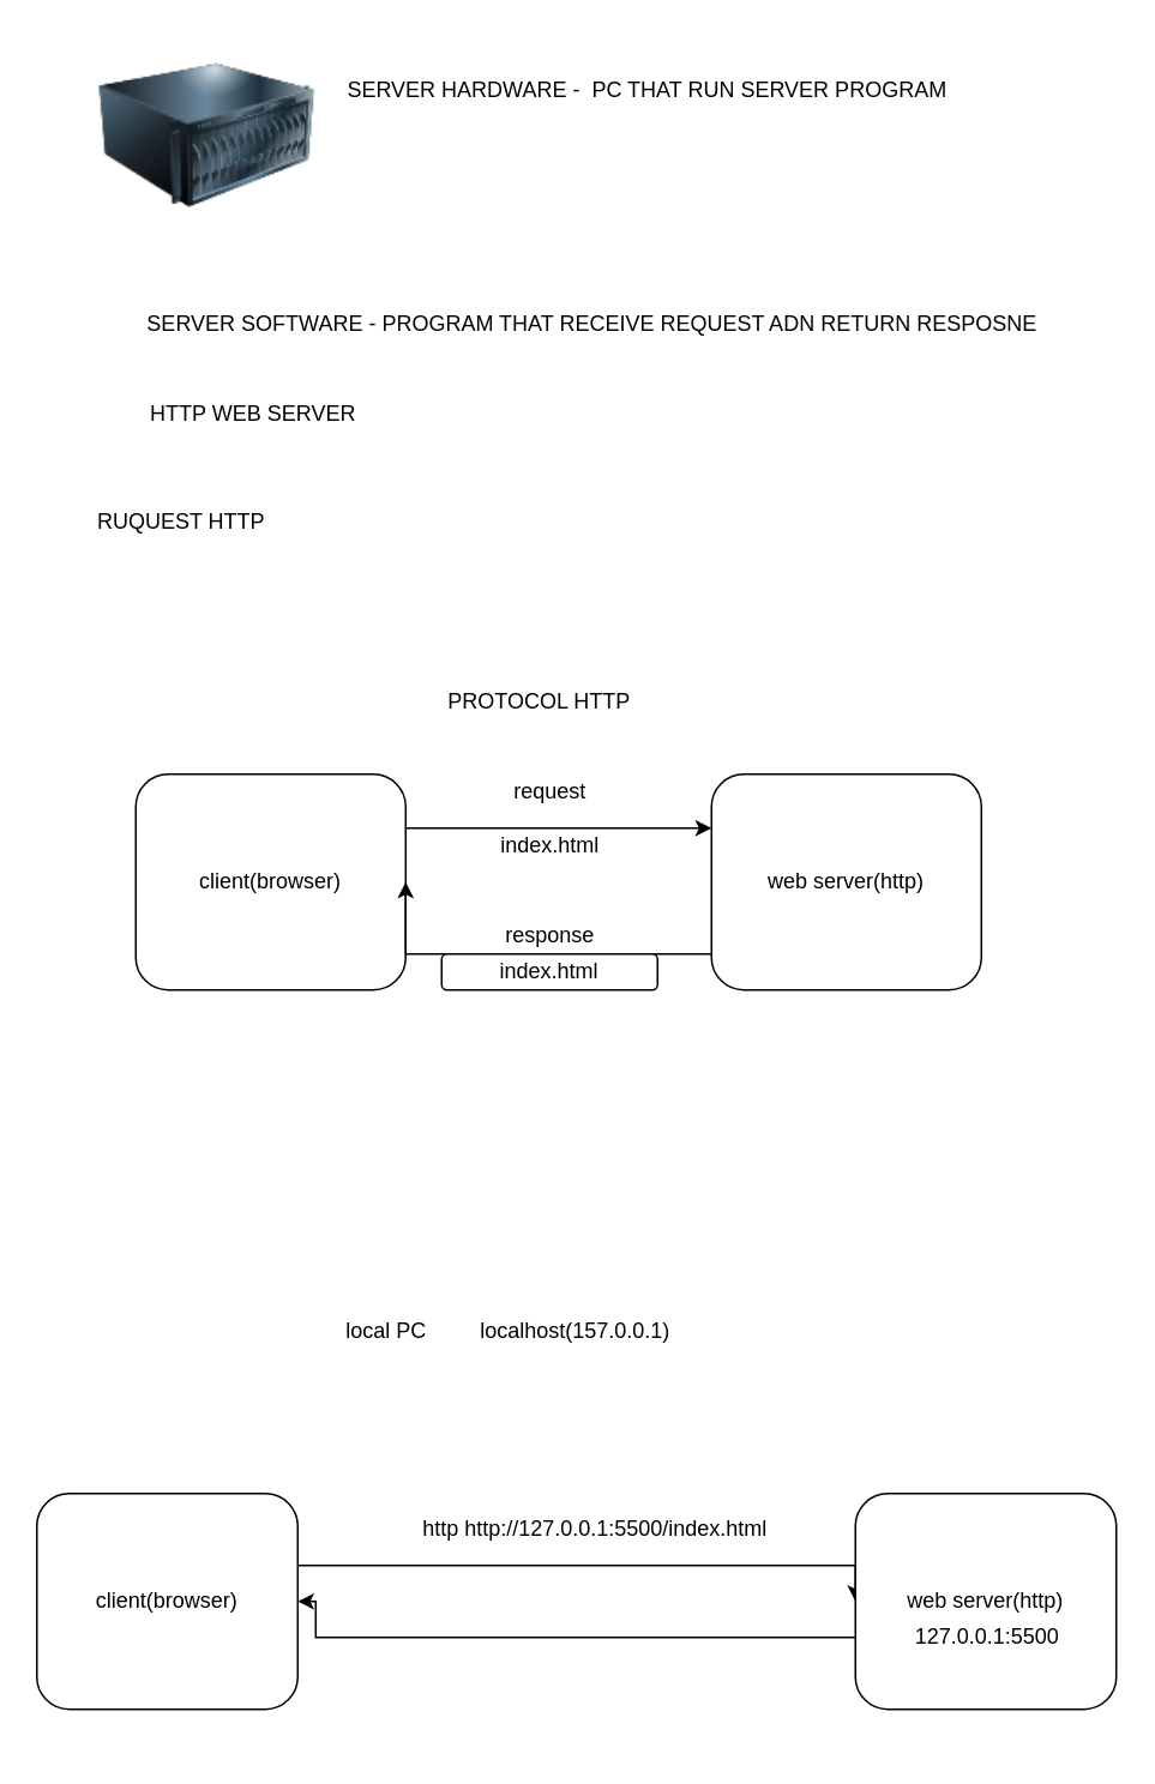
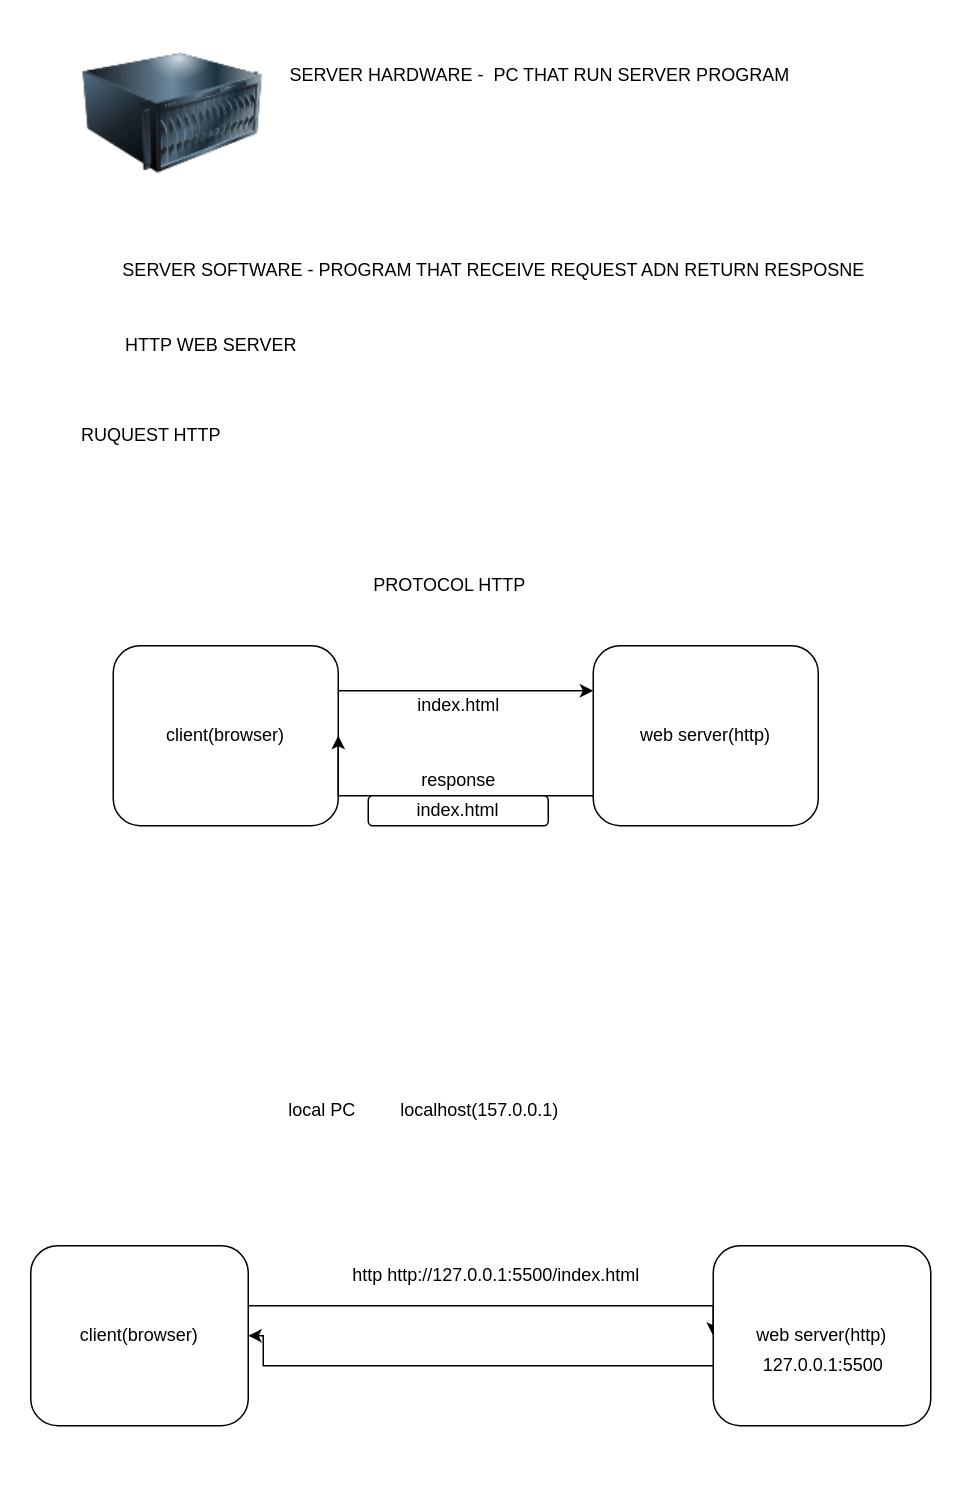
  <mxCell id="0" />
  <mxCell id="1" parent="0" />
  <mxCell id="2" style="edgeStyle=orthogonalEdgeStyle;rounded=0;orthogonalLoop=1;jettySize=auto;html=1;" edge="1" parent="1" source="3" target="5"><mxGeometry relative="1" as="geometry"><Array as="points"><mxPoint x="315" y="460" /><mxPoint x="315" y="460" /></Array></mxGeometry></mxCell>
  <mxCell id="3" value="client(browser)" style="rounded=1;whiteSpace=wrap;html=1;" vertex="1" parent="1"><mxGeometry x="75" y="430" width="150" height="120" as="geometry" /></mxCell>
  <mxCell id="4" style="edgeStyle=orthogonalEdgeStyle;rounded=0;orthogonalLoop=1;jettySize=auto;html=1;entryX=1;entryY=0.5;entryDx=0;entryDy=0;" edge="1" parent="1" source="5" target="3"><mxGeometry relative="1" as="geometry"><Array as="points"><mxPoint x="225" y="530" /></Array></mxGeometry></mxCell>
  <mxCell id="5" value="web server(http)" style="rounded=1;whiteSpace=wrap;html=1;" vertex="1" parent="1"><mxGeometry x="395" y="430" width="150" height="120" as="geometry" /></mxCell>
- <mxCell id="6" value="request" style="text;html=1;align=center;verticalAlign=middle;resizable=0;points=[];autosize=1;" vertex="1" parent="1"><mxGeometry x="275" y="430" width="60" height="20" as="geometry" /></mxCell>
  <mxCell id="7" value="response" style="text;html=1;align=center;verticalAlign=middle;resizable=0;points=[];autosize=1;" vertex="1" parent="1"><mxGeometry x="275" y="510" width="60" height="20" as="geometry" /></mxCell>
  <mxCell id="8" value="index.html" style="text;html=1;align=center;verticalAlign=middle;resizable=0;points=[];autosize=1;" vertex="1" parent="1"><mxGeometry x="270" y="460" width="70" height="20" as="geometry" /></mxCell>
  <mxCell id="9" value="index.html&lt;br&gt;" style="rounded=1;whiteSpace=wrap;html=1;" vertex="1" parent="1"><mxGeometry x="245" y="530" width="120" height="20" as="geometry" /></mxCell>
  <mxCell id="10" value="PROTOCOL HTTP" style="text;html=1;align=center;verticalAlign=middle;resizable=0;points=[];autosize=1;" vertex="1" parent="1"><mxGeometry x="239" y="380" width="120" height="20" as="geometry" /></mxCell>
  <mxCell id="11" style="edgeStyle=orthogonalEdgeStyle;rounded=0;orthogonalLoop=1;jettySize=auto;html=1;entryX=0;entryY=0.5;entryDx=0;entryDy=0;" edge="1" parent="1" source="12" target="19"><mxGeometry relative="1" as="geometry"><Array as="points"><mxPoint x="475" y="870" /></Array></mxGeometry></mxCell>
  <mxCell id="12" value="client(browser)" style="rounded=1;whiteSpace=wrap;html=1;" vertex="1" parent="1"><mxGeometry x="20" y="830" width="145" height="120" as="geometry" /></mxCell>
  <mxCell id="13" value="SERVER HARDWARE -&amp;nbsp; PC THAT RUN SERVER PROGRAM" style="text;html=1;align=center;verticalAlign=middle;resizable=0;points=[];autosize=1;" vertex="1" parent="1"><mxGeometry x="184" y="40" width="350" height="20" as="geometry" /></mxCell>
  <mxCell id="14" value="" style="image;html=1;image=img/lib/clip_art/computers/Server_128x128.png" vertex="1" parent="1"><mxGeometry x="55" y="20" width="120" height="110" as="geometry" /></mxCell>
  <mxCell id="15" value="SERVER SOFTWARE - PROGRAM THAT RECEIVE REQUEST ADN RETURN RESPOSNE&amp;nbsp;" style="text;html=1;align=center;verticalAlign=middle;resizable=0;points=[];autosize=1;" vertex="1" parent="1"><mxGeometry x="75" y="170" width="510" height="20" as="geometry" /></mxCell>
  <mxCell id="16" value="HTTP WEB SERVER" style="text;html=1;align=center;verticalAlign=middle;resizable=0;points=[];autosize=1;" vertex="1" parent="1"><mxGeometry x="75" y="220" width="130" height="20" as="geometry" /></mxCell>
  <mxCell id="17" value="RUQUEST HTTP" style="text;html=1;align=center;verticalAlign=middle;resizable=0;points=[];autosize=1;" vertex="1" parent="1"><mxGeometry x="45" y="280" width="110" height="20" as="geometry" /></mxCell>
  <mxCell id="18" style="edgeStyle=orthogonalEdgeStyle;rounded=0;orthogonalLoop=1;jettySize=auto;html=1;entryX=1;entryY=0.5;entryDx=0;entryDy=0;" edge="1" parent="1" source="19" target="12"><mxGeometry relative="1" as="geometry"><Array as="points"><mxPoint x="175" y="910" /></Array></mxGeometry></mxCell>
  <mxCell id="19" value="web server(http)" style="rounded=1;whiteSpace=wrap;html=1;" vertex="1" parent="1"><mxGeometry x="475" y="830" width="145" height="120" as="geometry" /></mxCell>
  <mxCell id="20" value="localhost(157.0.0.1)&lt;br&gt;" style="text;html=1;align=center;verticalAlign=middle;resizable=0;points=[];autosize=1;" vertex="1" parent="1"><mxGeometry x="259" y="730" width="120" height="20" as="geometry" /></mxCell>
  <mxCell id="21" value="local PC" style="text;html=1;align=center;verticalAlign=middle;resizable=0;points=[];autosize=1;" vertex="1" parent="1"><mxGeometry x="184" y="730" width="60" height="20" as="geometry" /></mxCell>
  <mxCell id="22" value="127.0.0.1:5500" style="text;html=1;align=center;verticalAlign=middle;resizable=0;points=[];autosize=1;" vertex="1" parent="1"><mxGeometry x="497.5" y="900" width="100" height="20" as="geometry" /></mxCell>
  <mxCell id="23" value="http&amp;nbsp;http://127.0.0.1:5500/index.html" style="text;html=1;align=center;verticalAlign=middle;resizable=0;points=[];autosize=1;" vertex="1" parent="1"><mxGeometry x="225" y="840" width="210" height="20" as="geometry" /></mxCell>
  <mxCell id="24" value="" style="shape=image;html=1;verticalAlign=top;verticalLabelPosition=bottom;labelBackgroundColor=#ffffff;imageAspect=0;aspect=fixed;image=https://cdn1.iconfinder.com/data/icons/hawcons/32/700034-icon-76-document-file-html-128.png" vertex="1" parent="1"><mxGeometry x="309" y="920" width="50" height="50" as="geometry" /></mxCell>
